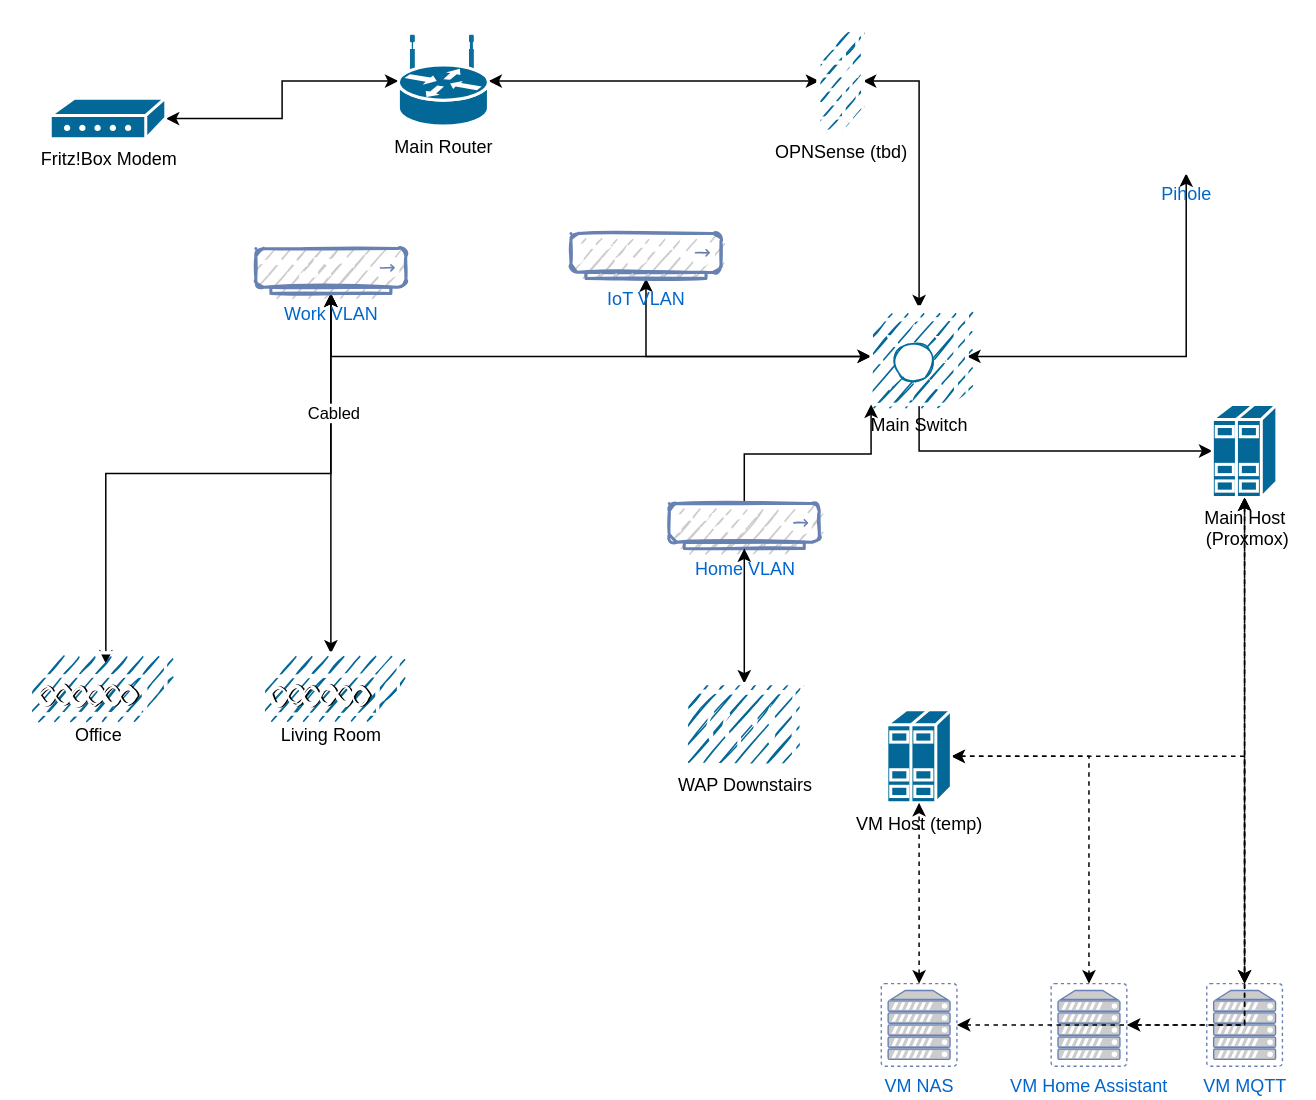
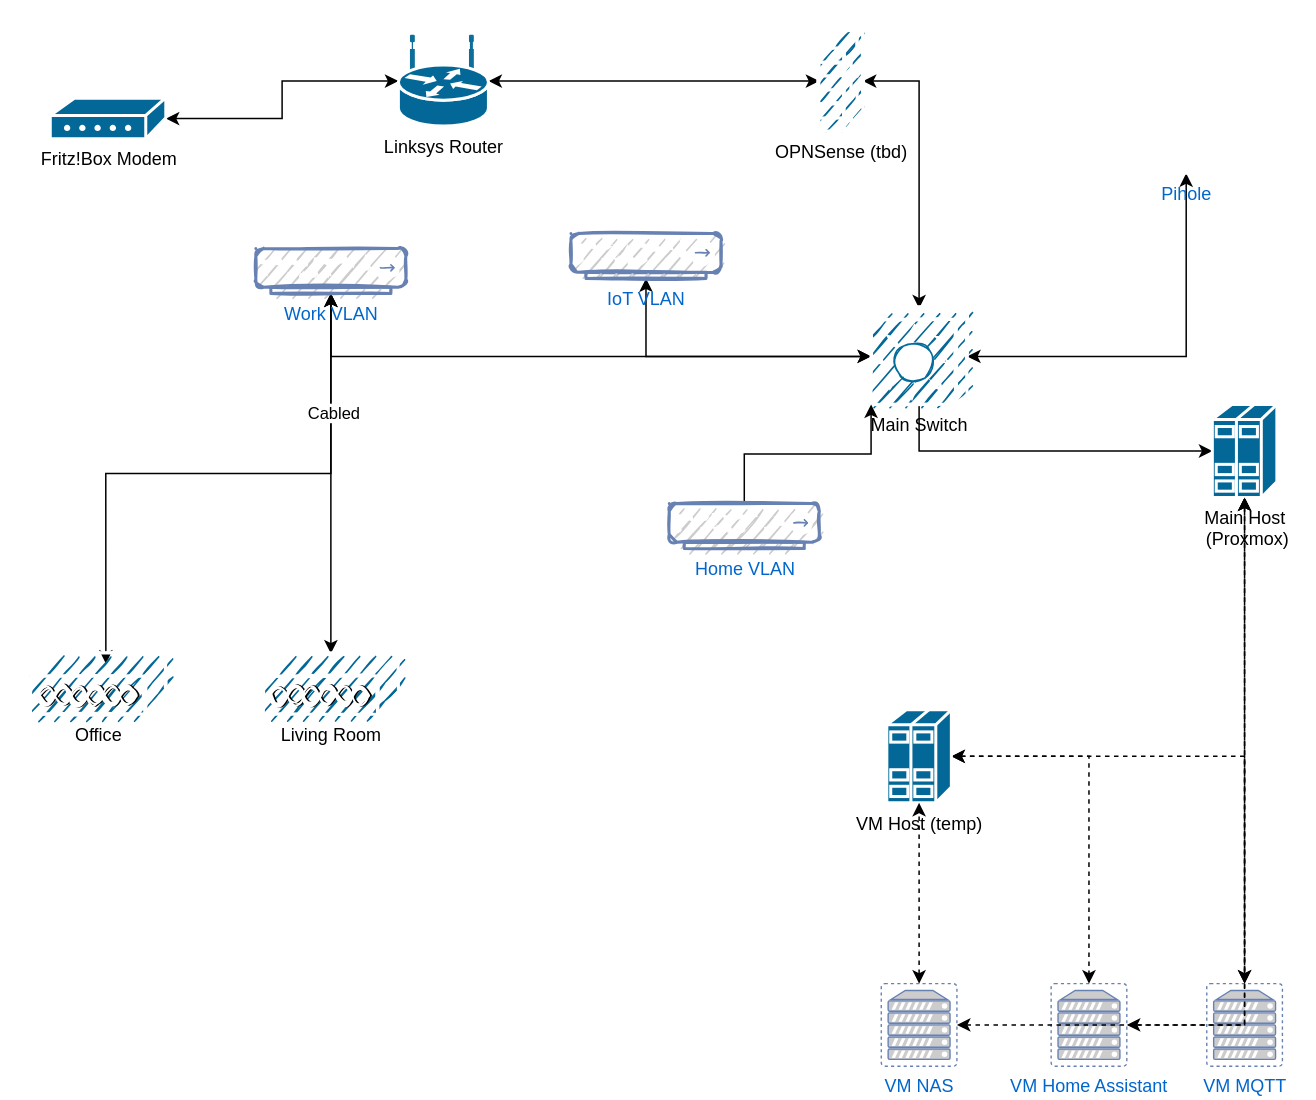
  <mxCell id="0" />
  <mxCell id="1" parent="0" />
  <mxCell id="2" style="edgeStyle=orthogonalEdgeStyle;rounded=0;orthogonalLoop=1;jettySize=auto;html=1;startArrow=classic;startFill=1;exitX=1;exitY=0.5;exitDx=0;exitDy=0;exitPerimeter=0;" edge="1" parent="1" source="25" target="24"><mxGeometry relative="1" as="geometry"><mxPoint x="250" y="75" as="targetPoint" /><mxPoint x="180" y="45" as="sourcePoint" /></mxGeometry></mxCell>
  <mxCell id="3" style="edgeStyle=orthogonalEdgeStyle;rounded=0;comic=0;orthogonalLoop=1;jettySize=auto;html=1;startArrow=classic;startFill=1;endArrow=classic;endFill=1;strokeColor=default;dashed=1;" edge="1" parent="1" source="4" target="28"><mxGeometry relative="1" as="geometry" /></mxCell>
  <mxCell id="4" value="VM MQTT" style="fontColor=#0066CC;verticalAlign=top;verticalLabelPosition=bottom;labelPosition=center;align=center;html=1;outlineConnect=0;fillColor=#CCCCCC;strokeColor=#6881B3;gradientColor=none;gradientDirection=north;strokeWidth=2;shape=mxgraph.networks.virtual_server;" parent="1" vertex="1"><mxGeometry x="803.71" y="655" width="50.42" height="55" as="geometry" /></mxCell>
  <mxCell id="5" style="edgeStyle=orthogonalEdgeStyle;rounded=0;comic=0;orthogonalLoop=1;jettySize=auto;html=1;startArrow=classic;startFill=1;endArrow=classic;endFill=1;strokeColor=default;dashed=1;" edge="1" parent="1" source="6" target="28"><mxGeometry relative="1" as="geometry" /></mxCell>
  <mxCell id="6" value="VM Home Assistant" style="fontColor=#0066CC;verticalAlign=top;verticalLabelPosition=bottom;labelPosition=center;align=center;html=1;outlineConnect=0;fillColor=#CCCCCC;strokeColor=#6881B3;gradientColor=none;gradientDirection=north;strokeWidth=2;shape=mxgraph.networks.virtual_server;" parent="1" vertex="1"><mxGeometry x="700" y="655" width="50.42" height="55" as="geometry" /></mxCell>
  <mxCell id="7" value="" style="edgeStyle=orthogonalEdgeStyle;rounded=0;orthogonalLoop=1;jettySize=auto;html=1;dashed=1;exitX=1;exitY=0.5;exitDx=0;exitDy=0;exitPerimeter=0;startArrow=classic;startFill=1;" parent="1" source="29" target="6" edge="1"><mxGeometry relative="1" as="geometry"><mxPoint x="644" y="350" as="sourcePoint" /></mxGeometry></mxCell>
  <mxCell id="8" style="edgeStyle=orthogonalEdgeStyle;rounded=0;orthogonalLoop=1;jettySize=auto;html=1;dashed=1;exitX=1;exitY=0.5;exitDx=0;exitDy=0;exitPerimeter=0;startArrow=classic;startFill=1;" edge="1" parent="1" source="29" target="4"><mxGeometry relative="1" as="geometry"><mxPoint x="644" y="350" as="sourcePoint" /></mxGeometry></mxCell>
  <mxCell id="9" style="edgeStyle=orthogonalEdgeStyle;rounded=0;orthogonalLoop=1;jettySize=auto;html=1;startArrow=classic;startFill=1;entryX=0;entryY=0.5;entryDx=0;entryDy=0;entryPerimeter=0;" edge="1" parent="1" source="24" target="23"><mxGeometry relative="1" as="geometry"><mxPoint x="370" y="74.5" as="sourcePoint" /><mxPoint x="530" y="75" as="targetPoint" /><Array as="points" /></mxGeometry></mxCell>
  <mxCell id="10" style="edgeStyle=orthogonalEdgeStyle;rounded=0;orthogonalLoop=1;jettySize=auto;html=1;exitX=0.5;exitY=1;exitDx=0;exitDy=0;exitPerimeter=0;entryX=0.556;entryY=0.164;entryDx=0;entryDy=0;entryPerimeter=0;startArrow=classic;startFill=1;" edge="1" parent="1" source="19" target="21"><mxGeometry relative="1" as="geometry" /></mxCell>
  <mxCell id="11" style="edgeStyle=orthogonalEdgeStyle;rounded=0;orthogonalLoop=1;jettySize=auto;html=1;exitX=0.5;exitY=1;exitDx=0;exitDy=0;exitPerimeter=0;entryX=0;entryY=0.5;entryDx=0;entryDy=0;entryPerimeter=0;" edge="1" parent="1" source="26" target="28"><mxGeometry relative="1" as="geometry"><mxPoint x="702.5" y="195" as="sourcePoint" /><mxPoint x="611.5" y="315" as="targetPoint" /></mxGeometry></mxCell>
  <mxCell id="12" style="edgeStyle=orthogonalEdgeStyle;rounded=0;orthogonalLoop=1;jettySize=auto;html=1;exitX=0;exitY=0.5;exitDx=0;exitDy=0;exitPerimeter=0;startArrow=classic;startFill=1;strokeColor=default;comic=0;flowAnimation=0;backgroundOutline=0;" edge="1" parent="1" source="26" target="19"><mxGeometry relative="1" as="geometry"><mxPoint x="652.5" y="180" as="sourcePoint" /></mxGeometry></mxCell>
  <mxCell id="13" style="edgeStyle=orthogonalEdgeStyle;rounded=0;orthogonalLoop=1;jettySize=auto;html=1;startArrow=classic;startFill=1;strokeColor=default;exitX=0;exitY=0.5;exitDx=0;exitDy=0;exitPerimeter=0;" edge="1" parent="1" source="26" target="20"><mxGeometry relative="1" as="geometry"><mxPoint x="500" y="185" as="sourcePoint" /></mxGeometry></mxCell>
  <mxCell id="14" style="edgeStyle=orthogonalEdgeStyle;rounded=0;orthogonalLoop=1;jettySize=auto;html=1;entryX=1;entryY=0.5;entryDx=0;entryDy=0;entryPerimeter=0;exitX=0.5;exitY=1;exitDx=0;exitDy=0;exitPerimeter=0;strokeColor=default;startArrow=classic;startFill=1;" edge="1" parent="1" source="15" target="26"><mxGeometry relative="1" as="geometry"><mxPoint x="752.5" y="180" as="targetPoint" /></mxGeometry></mxCell>
  <mxCell id="15" value="Pihole" style="shape=mxgraph.cisco.servers.standard_host;sketch=0;html=1;pointerEvents=1;dashed=0;fillColor=default;strokeColor=#FFFFFF;strokeWidth=2;verticalLabelPosition=bottom;verticalAlign=top;align=center;outlineConnect=0;fontFamily=Helvetica;fontSize=12;fontColor=#0066CC;gradientColor=none;shadow=0;" vertex="1" parent="1"><mxGeometry x="770" y="65" width="40" height="50" as="geometry" /></mxCell>
  <mxCell id="16" style="edgeStyle=orthogonalEdgeStyle;rounded=0;orthogonalLoop=1;jettySize=auto;html=1;exitX=1;exitY=0.5;exitDx=0;exitDy=0;exitPerimeter=0;startArrow=classic;startFill=1;entryX=0.5;entryY=0;entryDx=0;entryDy=0;entryPerimeter=0;" edge="1" parent="1" source="23" target="26"><mxGeometry relative="1" as="geometry"><mxPoint x="590" y="75" as="sourcePoint" /><mxPoint x="702.5" y="165" as="targetPoint" /></mxGeometry></mxCell>
  <mxCell id="17" style="edgeStyle=orthogonalEdgeStyle;rounded=0;orthogonalLoop=1;jettySize=auto;html=1;startArrow=classic;startFill=1;strokeColor=default;" edge="1" parent="1" source="19" target="22"><mxGeometry relative="1" as="geometry" /></mxCell>
  <mxCell id="18" value="Cabled" style="edgeLabel;html=1;align=center;verticalAlign=middle;resizable=0;points=[];" vertex="1" connectable="0" parent="17"><mxGeometry x="-0.345" y="1" relative="1" as="geometry"><mxPoint as="offset" /></mxGeometry></mxCell>
  <mxCell id="19" value="Work VLAN" style="fontColor=#0066CC;verticalAlign=top;verticalLabelPosition=bottom;labelPosition=center;align=center;html=1;outlineConnect=0;fillColor=#CCCCCC;strokeColor=#6881B3;gradientColor=none;gradientDirection=north;strokeWidth=2;shape=mxgraph.networks.hub;sketch=1;" vertex="1" parent="1"><mxGeometry x="170" y="165" width="100" height="30" as="geometry" /></mxCell>
  <mxCell id="20" value="IoT VLAN" style="fontColor=#0066CC;verticalAlign=top;verticalLabelPosition=bottom;labelPosition=center;align=center;html=1;outlineConnect=0;fillColor=#CCCCCC;strokeColor=#6881B3;gradientColor=none;gradientDirection=north;strokeWidth=2;shape=mxgraph.networks.hub;sketch=1;" vertex="1" parent="1"><mxGeometry x="380" y="155" width="100" height="30" as="geometry" /></mxCell>
  <mxCell id="21" value="Office" style="shape=mxgraph.cisco.misc.access_point;html=1;pointerEvents=1;dashed=0;fillColor=#036897;strokeColor=#ffffff;strokeWidth=2;verticalLabelPosition=bottom;verticalAlign=top;align=center;outlineConnect=0;fontFamily=Helvetica;fontSize=12;fontColor=default;sketch=1;" vertex="1" parent="1"><mxGeometry x="20" y="435" width="90" height="41" as="geometry" /></mxCell>
  <mxCell id="22" value="Living Room" style="shape=mxgraph.cisco.misc.access_point;html=1;pointerEvents=1;dashed=0;fillColor=#036897;strokeColor=#ffffff;strokeWidth=2;verticalLabelPosition=bottom;verticalAlign=top;align=center;outlineConnect=0;fontFamily=Helvetica;fontSize=12;fontColor=default;sketch=1;" vertex="1" parent="1"><mxGeometry x="175" y="435" width="90" height="41" as="geometry" /></mxCell>
  <mxCell id="23" value="OPNSense (tbd)" style="shape=mxgraph.cisco.security.firewall;sketch=1;html=1;pointerEvents=1;dashed=0;fillColor=#036897;strokeColor=#ffffff;strokeWidth=2;verticalLabelPosition=bottom;verticalAlign=top;align=center;outlineConnect=0;" vertex="1" parent="1"><mxGeometry x="545.5" y="20" width="29" height="67" as="geometry" /></mxCell>
- <mxCell id="24" value="Main Router" style="shape=mxgraph.cisco.routers.wireless_router;sketch=0;html=1;pointerEvents=1;dashed=0;fillColor=#036897;strokeColor=#ffffff;strokeWidth=2;verticalLabelPosition=bottom;verticalAlign=top;align=center;outlineConnect=0;" vertex="1" parent="1"><mxGeometry x="265" y="23.5" width="60" height="60" as="geometry" /></mxCell>
+ <mxCell id="24" value="Linksys Router" style="shape=mxgraph.cisco.routers.wireless_router;sketch=0;html=1;pointerEvents=1;dashed=0;fillColor=#036897;strokeColor=#ffffff;strokeWidth=2;verticalLabelPosition=bottom;verticalAlign=top;align=center;outlineConnect=0;" vertex="1" parent="1"><mxGeometry x="265" y="23.5" width="60" height="60" as="geometry" /></mxCell>
  <mxCell id="25" value="Fritz!Box Modem" style="shape=mxgraph.cisco.modems_and_phones.modem;sketch=0;html=1;pointerEvents=1;dashed=0;fillColor=#036897;strokeColor=#ffffff;strokeWidth=2;verticalLabelPosition=bottom;verticalAlign=top;align=center;outlineConnect=0;" vertex="1" parent="1"><mxGeometry x="33" y="65" width="77" height="27" as="geometry" /></mxCell>
  <mxCell id="26" value="Main Switch" style="shape=mxgraph.cisco.switches.layer_3_switch;sketch=1;html=1;pointerEvents=1;dashed=0;fillColor=#036897;strokeColor=#ffffff;strokeWidth=2;verticalLabelPosition=bottom;verticalAlign=top;align=center;outlineConnect=0;" vertex="1" parent="1"><mxGeometry x="580" y="205" width="64" height="64" as="geometry" /></mxCell>
  <mxCell id="27" style="edgeStyle=orthogonalEdgeStyle;rounded=0;comic=0;orthogonalLoop=1;jettySize=auto;html=1;entryX=0;entryY=1;entryDx=0;entryDy=0;entryPerimeter=0;startArrow=none;startFill=1;strokeColor=default;exitX=0.5;exitY=0;exitDx=0;exitDy=0;exitPerimeter=0;" edge="1" parent="1" source="30" target="26"><mxGeometry relative="1" as="geometry" /></mxCell>
  <mxCell id="28" value="Main Host&lt;br&gt;&amp;nbsp;(Proxmox)" style="shape=mxgraph.cisco.servers.standard_host;sketch=0;html=1;pointerEvents=1;dashed=0;fillColor=#036897;strokeColor=#ffffff;strokeWidth=2;verticalLabelPosition=bottom;verticalAlign=top;align=center;outlineConnect=0;" vertex="1" parent="1"><mxGeometry x="807.42" y="269" width="43" height="62" as="geometry" /></mxCell>
  <mxCell id="29" value="VM Host (temp)" style="shape=mxgraph.cisco.servers.standard_host;sketch=0;html=1;pointerEvents=1;dashed=0;fillColor=#036897;strokeColor=#ffffff;strokeWidth=2;verticalLabelPosition=bottom;verticalAlign=top;align=center;outlineConnect=0;" vertex="1" parent="1"><mxGeometry x="590.5" y="472.5" width="43" height="62" as="geometry" /></mxCell>
  <mxCell id="30" value="Home VLAN" style="fontColor=#0066CC;verticalAlign=top;verticalLabelPosition=bottom;labelPosition=center;align=center;html=1;outlineConnect=0;fillColor=#CCCCCC;strokeColor=#6881B3;gradientColor=none;gradientDirection=north;strokeWidth=2;shape=mxgraph.networks.hub;sketch=1;" vertex="1" parent="1"><mxGeometry x="445.5" y="335" width="100" height="30" as="geometry" /></mxCell>
- <mxCell id="31" style="edgeStyle=orthogonalEdgeStyle;rounded=0;comic=0;orthogonalLoop=1;jettySize=auto;html=1;entryX=0.5;entryY=1;entryDx=0;entryDy=0;entryPerimeter=0;startArrow=classic;startFill=1;strokeColor=default;" edge="1" parent="1" source="32" target="30"><mxGeometry relative="1" as="geometry" /></mxCell>
- <mxCell id="32" value="WAP Downstairs" style="shape=mxgraph.cisco.wireless.wireless_transport;sketch=1;html=1;pointerEvents=1;dashed=0;fillColor=#036897;strokeColor=#ffffff;strokeWidth=2;verticalLabelPosition=bottom;verticalAlign=top;align=center;outlineConnect=0;" vertex="1" parent="1"><mxGeometry x="457" y="455" width="77" height="54" as="geometry" /></mxCell>
  <mxCell id="33" style="edgeStyle=orthogonalEdgeStyle;rounded=0;comic=0;orthogonalLoop=1;jettySize=auto;html=1;dashed=1;startArrow=classic;startFill=1;endArrow=classic;endFill=1;strokeColor=default;" edge="1" parent="1" source="35" target="29"><mxGeometry relative="1" as="geometry" /></mxCell>
  <mxCell id="34" style="edgeStyle=orthogonalEdgeStyle;rounded=0;comic=0;orthogonalLoop=1;jettySize=auto;html=1;dashed=1;startArrow=classic;startFill=1;endArrow=classic;endFill=1;strokeColor=default;" edge="1" parent="1" source="35" target="28"><mxGeometry relative="1" as="geometry" /></mxCell>
  <mxCell id="35" value="VM NAS" style="fontColor=#0066CC;verticalAlign=top;verticalLabelPosition=bottom;labelPosition=center;align=center;html=1;outlineConnect=0;fillColor=#CCCCCC;strokeColor=#6881B3;gradientColor=none;gradientDirection=north;strokeWidth=2;shape=mxgraph.networks.virtual_server;" vertex="1" parent="1"><mxGeometry x="586.79" y="655" width="50.42" height="55" as="geometry" /></mxCell>
